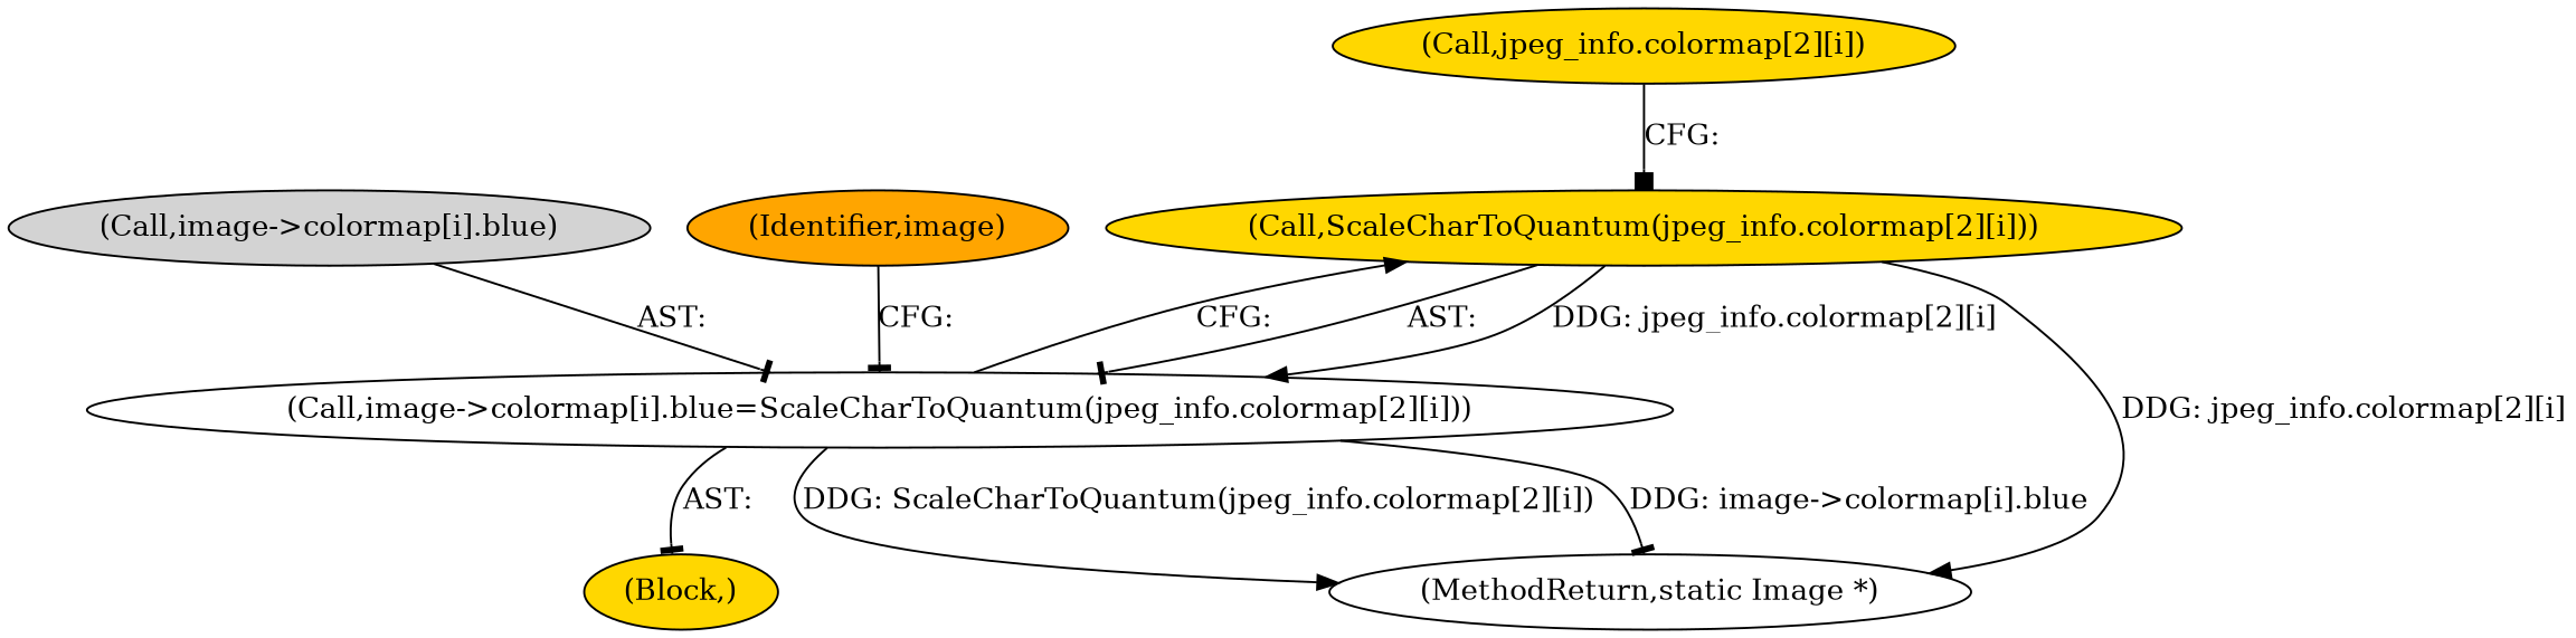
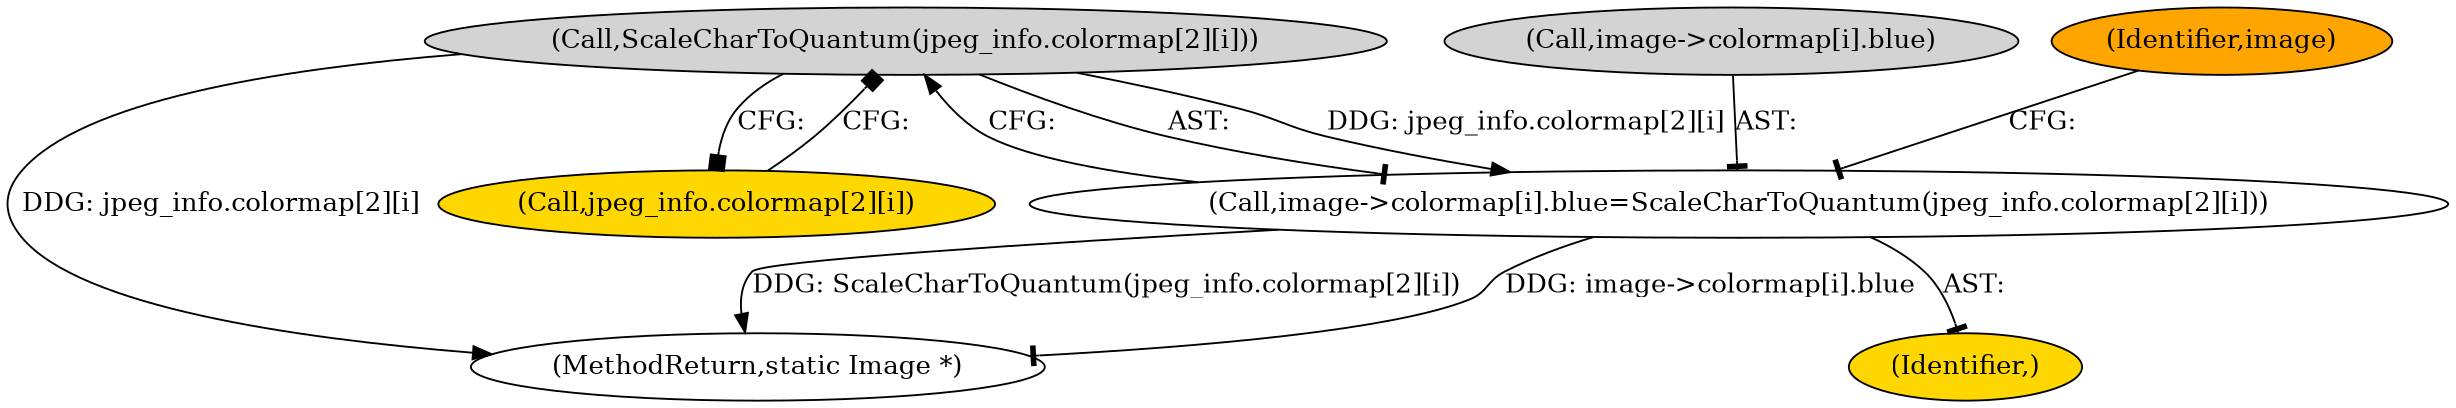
  digraph {
    node [fillcolor=lightgrey style=filled]
    edge [arrowhead=tee]
-   n1 [fillcolor=gold label="(Call,ScaleCharToQuantum(jpeg_info.colormap[2][i]))"]
+   n1 [label="(Call,ScaleCharToQuantum(jpeg_info.colormap[2][i]))"]
    n2 [fillcolor=white label="(Call,image->colormap[i].blue=ScaleCharToQuantum(jpeg_info.colormap[2][i]))"]
    n3 [fillcolor=white label="(MethodReturn,static Image *)"]
    n4 [fillcolor=gold label="(Call,jpeg_info.colormap[2][i])"]
-   n5 [fillcolor=gold label="(Block,)"]
+   n5 [fillcolor=gold label="(Identifier,)"]
    n6 [label="(Call,image->colormap[i].blue)"]
    n7 [fillcolor=orange label="(Identifier,image)"]
    n1 -> n2 [label="AST: "]
    n1 -> n2 [arrowhead=normal label="DDG: jpeg_info.colormap[2][i]"]
    n1 -> n3 [arrowhead=normal label="DDG: jpeg_info.colormap[2][i]"]
+   n1 -> n4 [arrowhead=box label="CFG: "]
    n2 -> n1 [arrowhead=normal label="CFG: "]
    n2 -> n3 [label="DDG: image->colormap[i].blue"]
    n2 -> n3 [arrowhead=normal label="DDG: ScaleCharToQuantum(jpeg_info.colormap[2][i])"]
    n2 -> n5 [label="AST: "]
    n4 -> n1 [arrowhead=box label="CFG: "]
    n6 -> n2 [label="AST: "]
    n7 -> n2 [label="CFG: "]
  }
